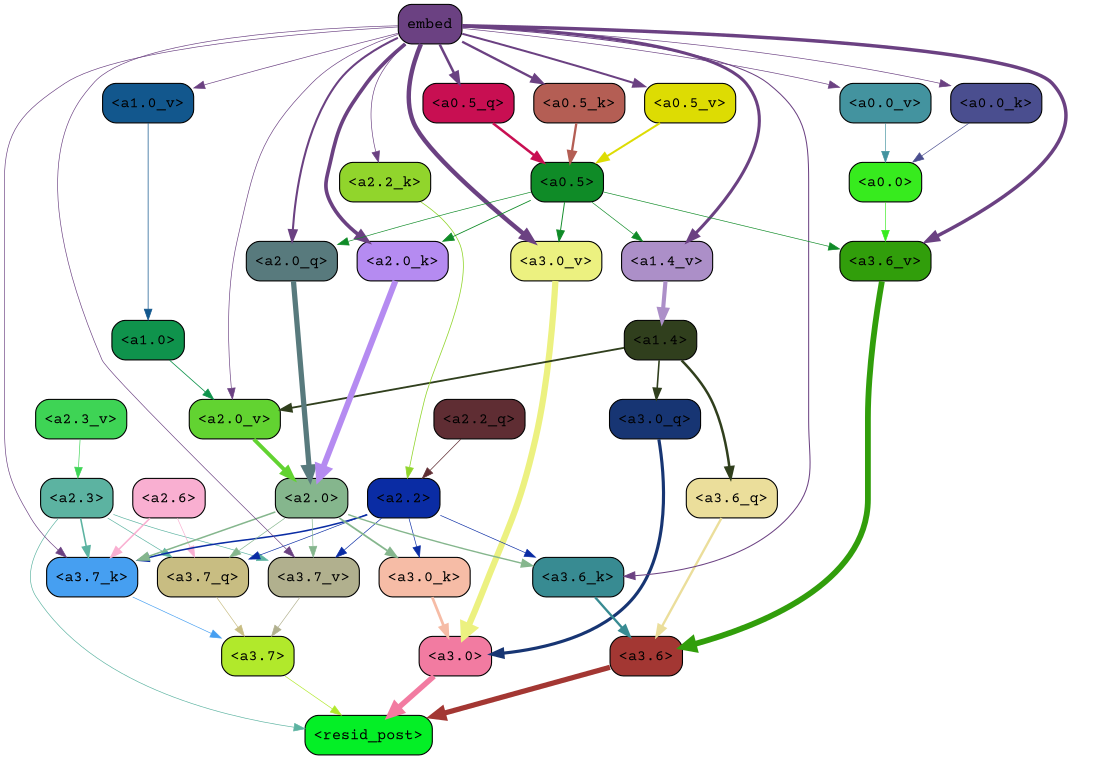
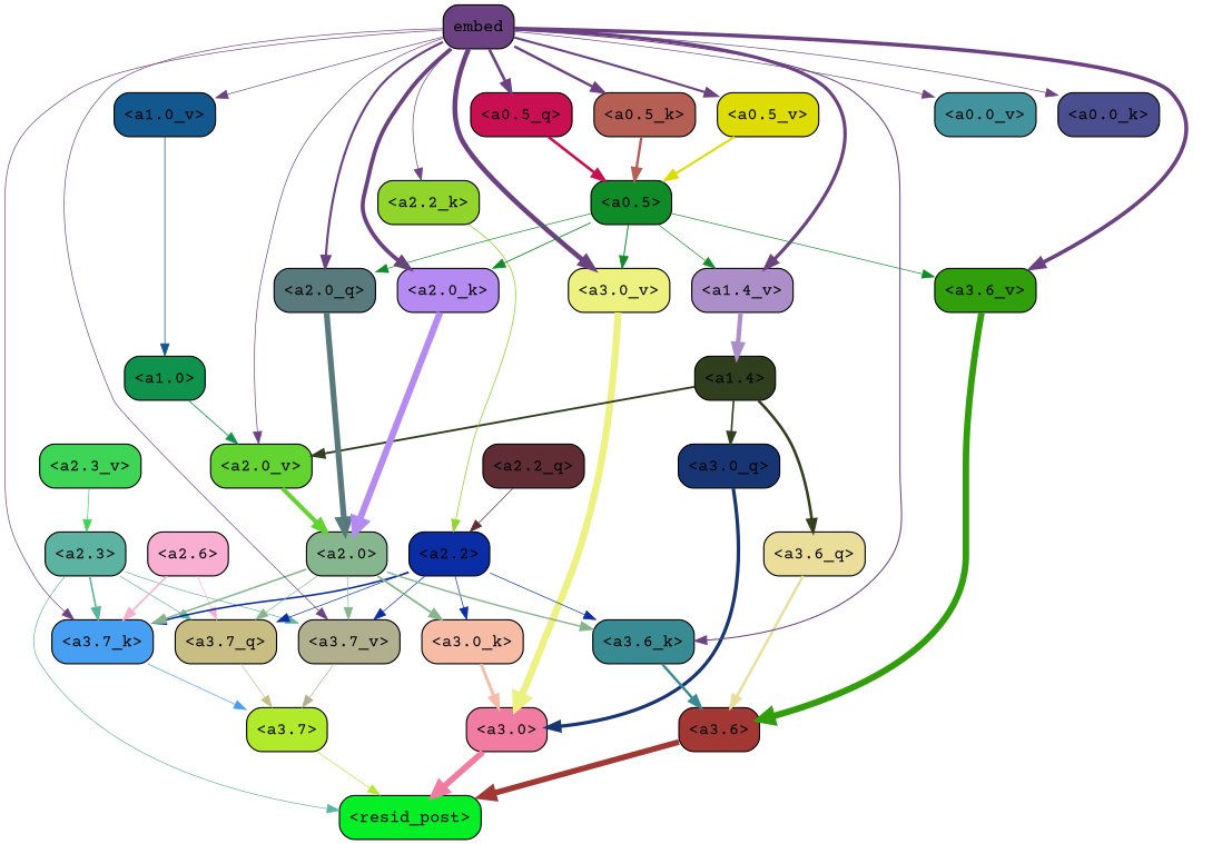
  strict digraph {
    fontname="Courier Prime"
    splines=true
    node [color=black fontname="Courier Prime" shape=box style="filled, rounded"]
    edge [color="#6b4182" fontname="Courier Prime" penwidth=0.6]
    "<a3.7>" [fillcolor="#b1e92b"]
    "<resid_post>" [fillcolor="#04ef26"]
    "<a3.6>" [fillcolor="#a33733"]
    "<a3.0>" [fillcolor="#f27ba1"]
    "<a2.3>" [fillcolor="#5cb3a1"]
    "<a3.7_q>" [fillcolor="#c8bd82"]
    "<a3.7_k>" [fillcolor="#469ff1"]
    "<a3.7_v>" [fillcolor="#b1b08e"]
    "<a3.6_q>" [fillcolor="#ebde9b"]
    "<a3.0_q>" [fillcolor="#173573"]
    "<a3.6_k>" [fillcolor="#388b92"]
    "<a3.0_k>" [fillcolor="#f6bca6"]
    "<a3.6_v>" [fillcolor="#319e0b"]
    "<a3.0_v>" [fillcolor="#ecf180"]
    "<a2.6>" [fillcolor="#f9afd1"]
    "<a2.2>" [fillcolor="#0a2ca4"]
    "<a2.0>" [fillcolor="#85b68d"]
    "<a1.4>" [fillcolor="#303f1d"]
    "<a2.0_v>" [fillcolor="#62d331"]
    embed [fillcolor="#6b4182"]
    "<a2.0_q>" [fillcolor="#587a7d"]
    "<a2.2_k>" [fillcolor="#91d52c"]
    "<a2.0_k>" [fillcolor="#b58bf1"]
    "<a1.4_v>" [fillcolor="#ac8fc8"]
    "<a1.0_v>" [fillcolor="#12578d"]
    "<a0.5_q>" [fillcolor="#c80f52"]
    "<a0.5_k>" [fillcolor="#b45e54"]
    "<a0.0_k>" [fillcolor="#4a4e8f"]
    "<a0.5_v>" [fillcolor="#dddc03"]
    "<a0.0_v>" [fillcolor="#43939f"]
    "<a1.0>" [fillcolor="#0f934c"]
    "<a0.5>" [fillcolor="#0f8b27"]
-   "<a0.0>" [fillcolor="#37eb1e"]
    "<a2.2_q>" [fillcolor="#5f2d33"]
    "<a2.3_v>" [fillcolor="#3ed455"]
    "<a3.7>" -> "<resid_post>" [color="#b1e92b"]
    "<a3.6>" -> "<resid_post>" [color="#a33733" penwidth=4.749041676521301]
    "<a3.0>" -> "<resid_post>" [color="#f27ba1" penwidth=5.004215121269226]
    "<a2.3>" -> "<resid_post>" [color="#5cb3a1"]
    "<a2.3>" -> "<a3.7_q>" [color="#5cb3a1"]
    "<a2.3>" -> "<a3.7_k>" [color="#5cb3a1" penwidth=1.4391854107379913]
    "<a2.3>" -> "<a3.7_v>" [color="#5cb3a1"]
    "<a3.7_q>" -> "<a3.7>" [color="#c8bd82"]
    "<a3.7_k>" -> "<a3.7>" [color="#469ff1"]
    "<a3.7_v>" -> "<a3.7>" [color="#b1b08e"]
    "<a3.6_q>" -> "<a3.6>" [color="#ebde9b" penwidth=2.160832464694977]
    "<a3.0_q>" -> "<a3.0>" [color="#173573" penwidth=2.870753765106201]
    "<a3.6_k>" -> "<a3.6>" [color="#388b92" penwidth=2.13908451795578]
    "<a3.0_k>" -> "<a3.0>" [color="#f6bca6" penwidth=2.520303964614868]
    "<a3.6_v>" -> "<a3.6>" [color="#319e0b" penwidth=5.297133803367615]
    "<a3.0_v>" -> "<a3.0>" [color="#ecf180" penwidth=5.680712580680847]
    "<a2.6>" -> "<a3.7_q>" [color="#f9afd1"]
    "<a2.6>" -> "<a3.7_k>" [color="#f9afd1" penwidth=1.4180794060230255]
    "<a2.2>" -> "<a3.7_q>" [color="#0a2ca4"]
    "<a2.2>" -> "<a3.7_k>" [color="#0a2ca4" penwidth=1.3982512056827545]
    "<a2.2>" -> "<a3.7_v>" [color="#0a2ca4"]
    "<a2.2>" -> "<a3.6_k>" [color="#0a2ca4"]
    "<a2.2>" -> "<a3.0_k>" [color="#0a2ca4"]
    "<a2.0>" -> "<a3.7_q>" [color="#85b68d"]
    "<a2.0>" -> "<a3.7_k>" [color="#85b68d" penwidth=1.404832512140274]
    "<a2.0>" -> "<a3.7_v>" [color="#85b68d"]
    "<a2.0>" -> "<a3.6_k>" [color="#85b68d" penwidth=1.2708758115768433]
    "<a2.0>" -> "<a3.0_k>" [color="#85b68d" penwidth=1.6207245588302612]
    "<a1.4>" -> "<a3.6_q>" [color="#303f1d" penwidth=2.289449453353882]
    "<a1.4>" -> "<a3.0_q>" [color="#303f1d" penwidth=1.4600623846054077]
    "<a1.4>" -> "<a2.0_v>" [color="#303f1d" penwidth=1.676277220249176]
    "<a2.0_v>" -> "<a2.0>" [color="#62d331" penwidth=3.56003999710083]
    embed -> "<a3.7_k>"
    embed -> "<a3.7_v>"
    embed -> "<a3.6_k>" [penwidth=0.9291638135910034]
    embed -> "<a3.6_v>" [penwidth=3.1808209121227264]
    embed -> "<a3.0_v>" [penwidth=4.036660343408585]
    embed -> "<a2.0_v>"
    embed -> "<a2.0_q>" [penwidth=1.8821641206741333]
    embed -> "<a2.2_k>"
    embed -> "<a2.0_k>" [penwidth=3.3375256061553955]
    embed -> "<a1.4_v>" [penwidth=2.7935529947280884]
    embed -> "<a1.0_v>"
    embed -> "<a0.5_q>" [penwidth=2.3187438249588013]
    embed -> "<a0.5_k>" [penwidth=2.1102226972579956]
    embed -> "<a0.0_k>"
    embed -> "<a0.5_v>" [penwidth=1.8293639421463013]
    embed -> "<a0.0_v>"
    "<a2.0_q>" -> "<a2.0>" [color="#587a7d" penwidth=4.795779317617416]
    "<a2.2_k>" -> "<a2.2>" [color="#91d52c" penwidth=0.7060726433992386]
    "<a2.0_k>" -> "<a2.0>" [color="#b58bf1" penwidth=5.401692286133766]
    "<a1.4_v>" -> "<a1.4>" [color="#ac8fc8" penwidth=3.7673035860061646]
    "<a1.0_v>" -> "<a1.0>" [color="#12578d" penwidth=0.6493047475814819]
    "<a0.5_q>" -> "<a0.5>" [color="#c80f52" penwidth=2.3187414407730103]
    "<a0.5_k>" -> "<a0.5>" [color="#b45e54" penwidth=2.1102215051651]
-   "<a0.0_k>" -> "<a0.0>" [color="#4a4e8f"]
    "<a0.5_v>" -> "<a0.5>" [color="#dddc03" penwidth=1.829363465309143]
-   "<a0.0_v>" -> "<a0.0>" [color="#43939f"]
    "<a1.0>" -> "<a2.0_v>" [color="#0f934c" penwidth=0.7355214953422546]
    "<a0.5>" -> "<a3.6_v>" [color="#0f8b27"]
    "<a0.5>" -> "<a3.0_v>" [color="#0f8b27" penwidth=0.8798569142818451]
    "<a0.5>" -> "<a2.0_q>" [color="#0f8b27"]
    "<a0.5>" -> "<a2.0_k>" [color="#0f8b27" penwidth=0.7782440185546875]
    "<a0.5>" -> "<a1.4_v>" [color="#0f8b27"]
-   "<a0.0>" -> "<a3.6_v>" [color="#37eb1e"]
    "<a2.2_q>" -> "<a2.2>" [color="#5f2d33" penwidth=0.6392357051372528]
    "<a2.3_v>" -> "<a2.3>" [color="#3ed455"]
  }
